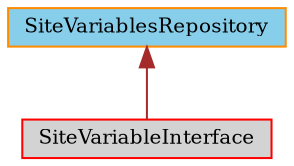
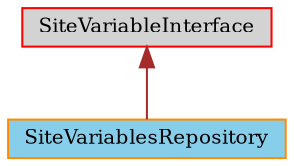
  digraph {
    fontname="DejaVu Serif"
    node [fontname="DejaVu Serif" fontsize=10 shape=box style=filled]
    n1 [color=darkorange fillcolor=skyblue fontcolor=black height=0.2 label=SiteVariablesRepository width=0.4]
    n2 [color=red fillcolor=lightgrey height=0.2 label=SiteVariableInterface width=0.4]
-   n1 -> n2 [color=brown dir=back fontname="DejaVu Serif" fontsize=10 labelfontname=Helvetica labelfontsize=10 style=solid]
+   n2 -> n1 [color=brown dir=back fontname="DejaVu Serif" fontsize=10 labelfontname=Helvetica labelfontsize=10 style=solid]
  }
